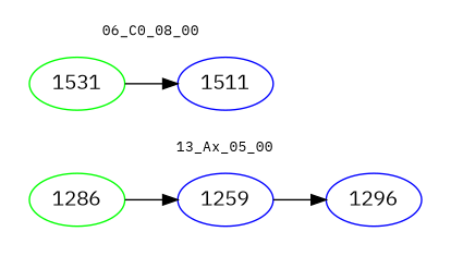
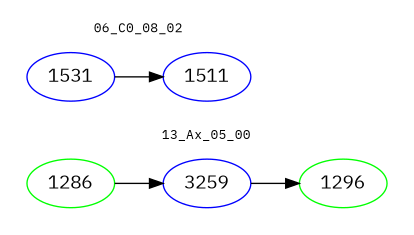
  digraph {
    fontname="IBM Plex Mono"
    rankdir=LR
    node [color=green fontname="IBM Plex Mono"]
    edge [color=black fontname="IBM Plex Mono"]
    n1 [label=1286]
-   n2 [color=blue label=1259]
-   n3 [color=blue label=1296]
-   n4 [label=1531]
+   n2 [color=blue label=3259]
+   n3 [label=1296]
+   n4 [color=blue label=1531]
    n5 [color=blue label=1511]
    subgraph cluster_1 {
      color=white
      fontsize=10
      label="13_Ax_05_00"
      n1
      n2
      n3
    }
    subgraph cluster_2 {
      color=white
      fontsize=10
-     label="06_C0_08_00"
+     label="06_C0_08_02"
      n4
      n5
    }
    n1 -> n2
    n2 -> n3
    n4 -> n5
  }
